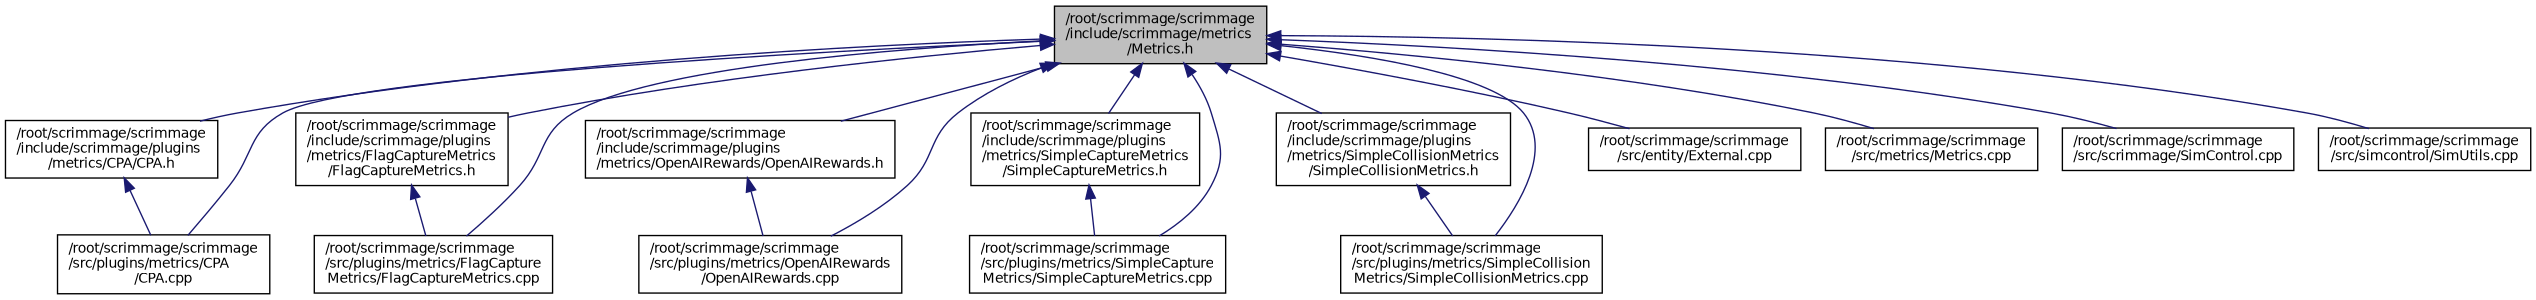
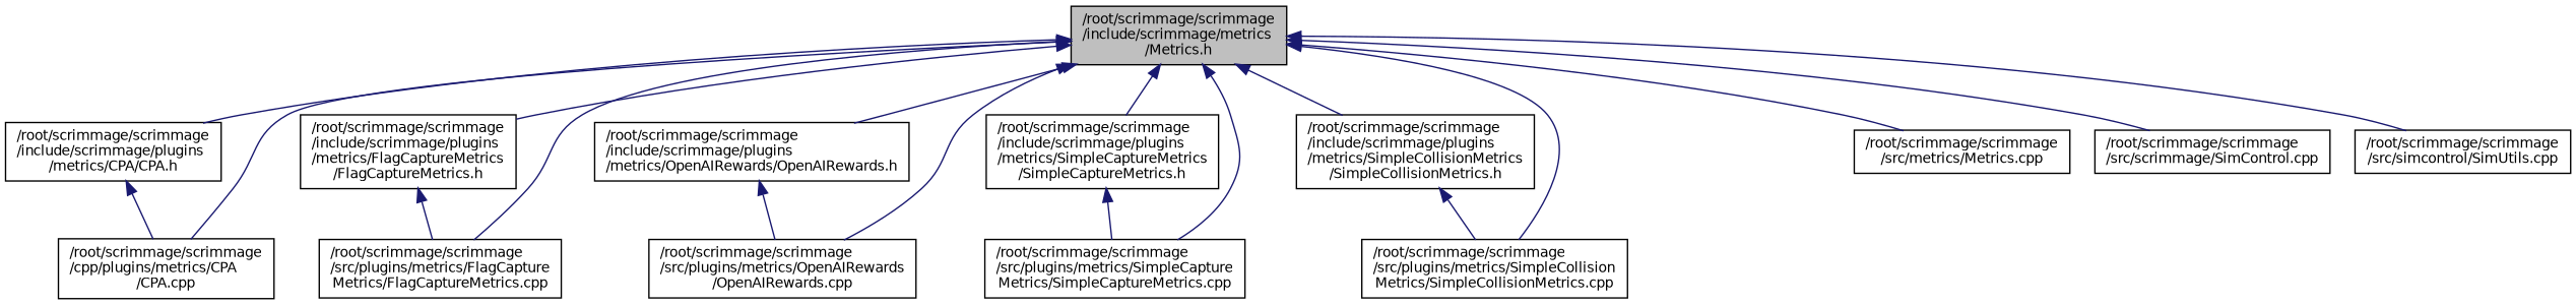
  digraph {
    node [color=black fillcolor=white fontname=Helvetica fontsize=10 shape=record style=filled]
    edge [color=midnightblue dir=back fontname=Helvetica fontsize=10 labelfontname=Helvetica labelfontsize=10 style=solid]
    n1 [fillcolor=grey75 fontcolor=black height=0.2 label="/root/scrimmage/scrimmage\l/include/scrimmage/metrics\l/Metrics.h" width=0.4]
    n2 [height=0.2 label="/root/scrimmage/scrimmage\l/include/scrimmage/plugins\l/metrics/CPA/CPA.h" width=0.4]
-   n3 [height=0.2 label="/root/scrimmage/scrimmage\l/src/plugins/metrics/CPA\l/CPA.cpp" width=0.4]
+   n3 [height=0.2 label="/root/scrimmage/scrimmage\l/cpp/plugins/metrics/CPA\l/CPA.cpp" width=0.4]
    n4 [height=0.2 label="/root/scrimmage/scrimmage\l/include/scrimmage/plugins\l/metrics/FlagCaptureMetrics\l/FlagCaptureMetrics.h" width=0.4]
    n5 [height=0.2 label="/root/scrimmage/scrimmage\l/src/plugins/metrics/FlagCapture\lMetrics/FlagCaptureMetrics.cpp" width=0.4]
    n6 [height=0.2 label="/root/scrimmage/scrimmage\l/include/scrimmage/plugins\l/metrics/OpenAIRewards/OpenAIRewards.h" width=0.4]
    n7 [height=0.2 label="/root/scrimmage/scrimmage\l/src/plugins/metrics/OpenAIRewards\l/OpenAIRewards.cpp" width=0.4]
    n8 [height=0.2 label="/root/scrimmage/scrimmage\l/include/scrimmage/plugins\l/metrics/SimpleCaptureMetrics\l/SimpleCaptureMetrics.h" width=0.4]
    n9 [height=0.2 label="/root/scrimmage/scrimmage\l/src/plugins/metrics/SimpleCapture\lMetrics/SimpleCaptureMetrics.cpp" width=0.4]
    n10 [height=0.2 label="/root/scrimmage/scrimmage\l/include/scrimmage/plugins\l/metrics/SimpleCollisionMetrics\l/SimpleCollisionMetrics.h" width=0.4]
    n11 [height=0.2 label="/root/scrimmage/scrimmage\l/src/plugins/metrics/SimpleCollision\lMetrics/SimpleCollisionMetrics.cpp" width=0.4]
-   n12 [height=0.2 label="/root/scrimmage/scrimmage\l/src/entity/External.cpp" width=0.4]
    n13 [height=0.2 label="/root/scrimmage/scrimmage\l/src/metrics/Metrics.cpp" width=0.4]
    n14 [height=0.2 label="/root/scrimmage/scrimmage\l/src/scrimmage/SimControl.cpp" width=0.4]
    n15 [height=0.2 label="/root/scrimmage/scrimmage\l/src/simcontrol/SimUtils.cpp" width=0.4]
    n1 -> n2
    n1 -> n3
    n1 -> n4
    n1 -> n5
    n1 -> n6
    n1 -> n7
    n1 -> n8
    n1 -> n9
    n1 -> n10
    n1 -> n11
-   n1 -> n12
    n1 -> n13
    n1 -> n14
    n1 -> n15
    n2 -> n3
    n4 -> n5
    n6 -> n7
    n8 -> n9
    n10 -> n11
  }
